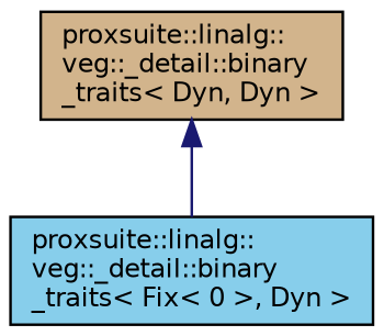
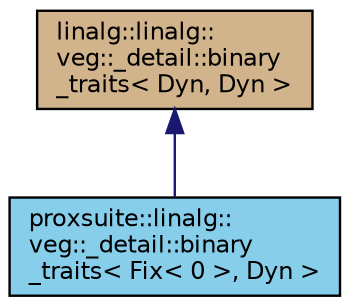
  digraph {
    node [color=black fontname=Helvetica fontsize=10 shape=record style=filled]
    n1 [fillcolor=skyblue fontcolor=black height=0.2 label="proxsuite::linalg::\lveg::_detail::binary\l_traits\< Fix\< 0 \>, Dyn \>" width=0.4]
-   n2 [height=0.2 label="proxsuite::linalg::\lveg::_detail::binary\l_traits\< Dyn, Dyn \>" width=0.4 fillcolor=tan]
+   n2 [height=0.2 label="linalg::linalg::\lveg::_detail::binary\l_traits\< Dyn, Dyn \>" width=0.4 fillcolor=tan]
    n2 -> n1 [color=midnightblue dir=back fontname=Helvetica fontsize=10 labelfontname=Helvetica labelfontsize=10 style=solid]
  }
